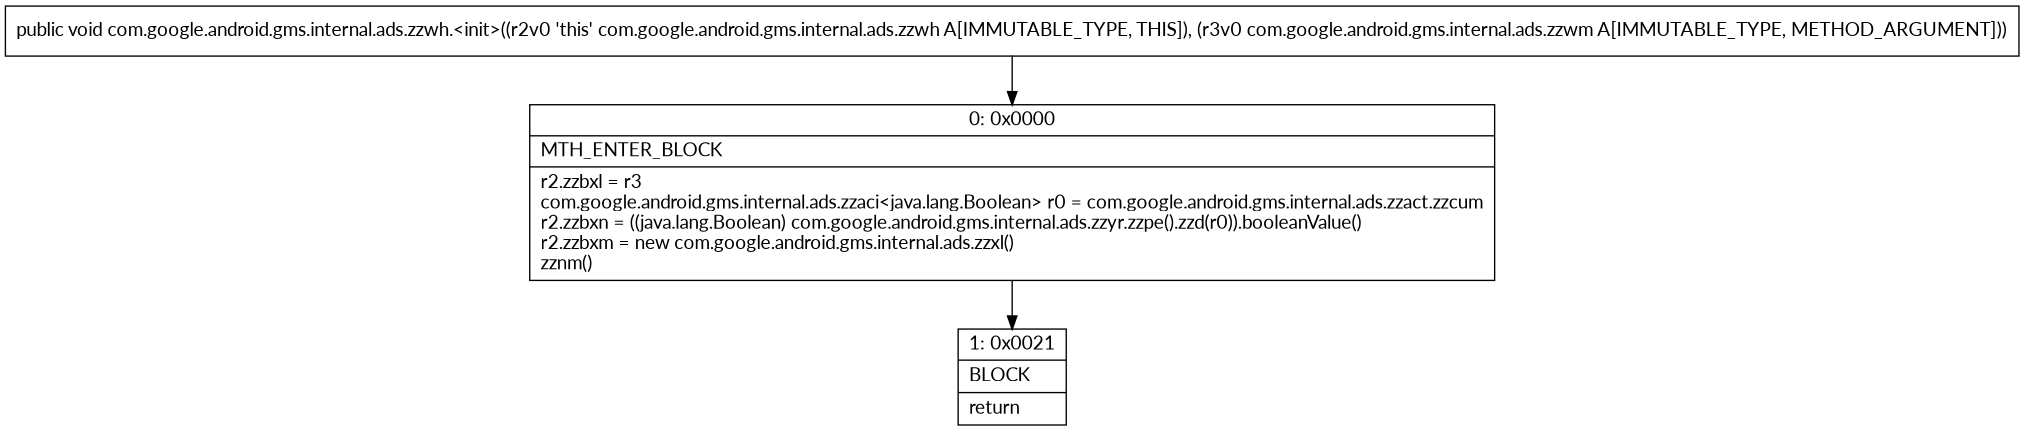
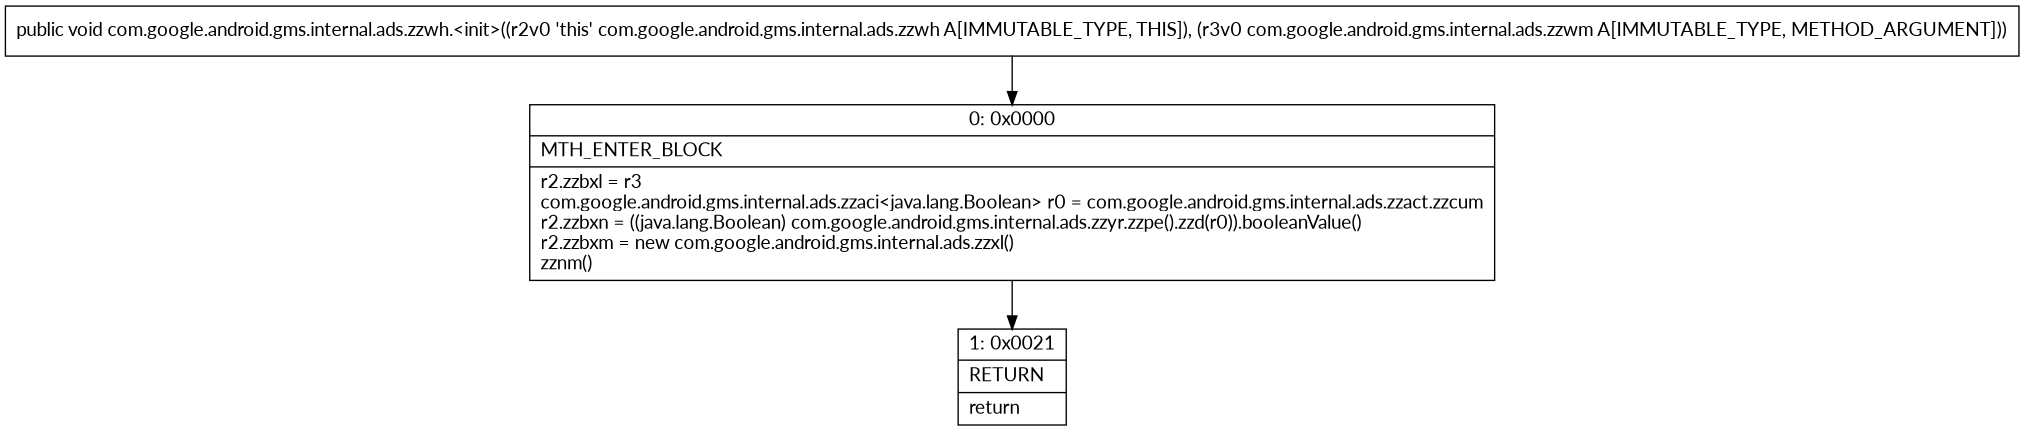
  digraph {
    fontname=Lato
    node [shape=record fontname=Lato]
    edge [fontname=Lato]
    n1 [label="{0\:\ 0x0000|MTH_ENTER_BLOCK\l|r2.zzbxl = r3\lcom.google.android.gms.internal.ads.zzaci\<java.lang.Boolean\> r0 = com.google.android.gms.internal.ads.zzact.zzcum\lr2.zzbxn = ((java.lang.Boolean) com.google.android.gms.internal.ads.zzyr.zzpe().zzd(r0)).booleanValue()\lr2.zzbxm = new com.google.android.gms.internal.ads.zzxl()\lzznm()\l}"]
-   n2 [label="{1\:\ 0x0021|BLOCK\l|return\l}"]
+   n2 [label="{1\:\ 0x0021|RETURN\l|return\l}"]
    n3 [label="{public void com.google.android.gms.internal.ads.zzwh.\<init\>((r2v0 'this' com.google.android.gms.internal.ads.zzwh A[IMMUTABLE_TYPE, THIS]), (r3v0 com.google.android.gms.internal.ads.zzwm A[IMMUTABLE_TYPE, METHOD_ARGUMENT])) }"]
    n1 -> n2
    n3 -> n1
  }
